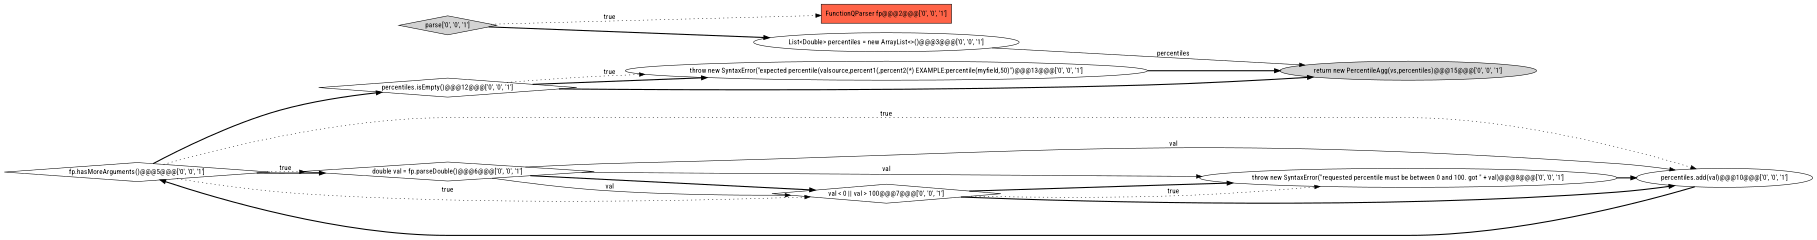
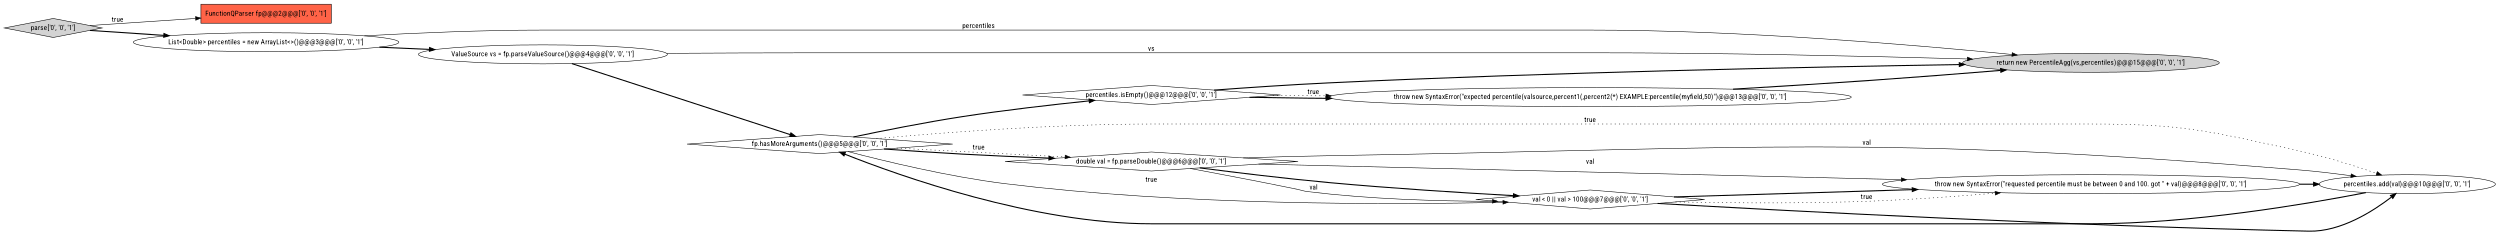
  digraph {
    fontname="Roboto Condensed"
    rankdir=LR
    node [fillcolor=white fontname="Roboto Condensed" shape=ellipse style=filled]
    edge [fontname="Roboto Condensed" style=bold]
    n1 [fillcolor=tomato label="FunctionQParser fp@@@2@@@['0', '0', '1']" shape=box]
    n2 [label="List<Double> percentiles = new ArrayList<>()@@@3@@@['0', '0', '1']"]
+   n3 [label="ValueSource vs = fp.parseValueSource()@@@4@@@['0', '0', '1']"]
    n4 [fillcolor=lightgray label="return new PercentileAgg(vs,percentiles)@@@15@@@['0', '0', '1']"]
    n5 [label="fp.hasMoreArguments()@@@5@@@['0', '0', '1']" shape=diamond]
    n6 [label="double val = fp.parseDouble()@@@6@@@['0', '0', '1']" shape=diamond]
    n7 [label="throw new SyntaxError(\"requested percentile must be between 0 and 100. got \" + val)@@@8@@@['0', '0', '1']"]
    n8 [label="percentiles.add(val)@@@10@@@['0', '0', '1']"]
    n9 [label="val < 0 || val > 100@@@7@@@['0', '0', '1']" shape=diamond]
    n10 [label="percentiles.isEmpty()@@@12@@@['0', '0', '1']" shape=diamond]
    n11 [label="throw new SyntaxError(\"expected percentile(valsource,percent1(,percent2(*) EXAMPLE:percentile(myfield,50)\")@@@13@@@['0', '0', '1']"]
    n12 [fillcolor=lightgray label="parse['0', '0', '1']" shape=diamond]
+   n2 -> n3
    n2 -> n4 [label=percentiles style=solid]
+   n3 -> n4 [label=vs style=solid]
+   n3 -> n5
    n5 -> n6 [label=true style=dotted]
    n5 -> n6
    n5 -> n8 [label=true style=dotted]
-   n5 -> n9 [label=true style=dotted]
+   n5 -> n9 [label=true style=solid]
    n5 -> n10
    n6 -> n7 [label=val style=solid]
    n6 -> n8 [label=val style=solid]
    n6 -> n9
    n6 -> n9 [label=val style=solid]
    n7 -> n8
    n8 -> n5
    n9 -> n7
    n9 -> n7 [label=true style=dotted]
    n9 -> n8
    n10 -> n4
    n10 -> n11 [label=true style=dotted]
    n10 -> n11
    n11 -> n4
-   n12 -> n1 [label=true style=dotted]
+   n12 -> n1 [label=true style=solid]
    n12 -> n2
  }
